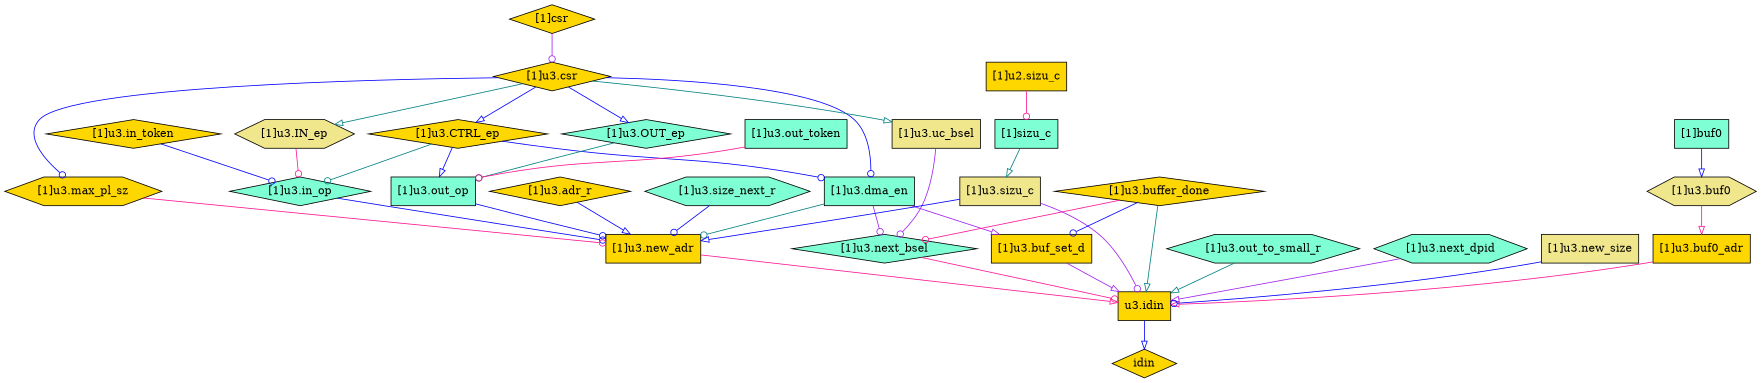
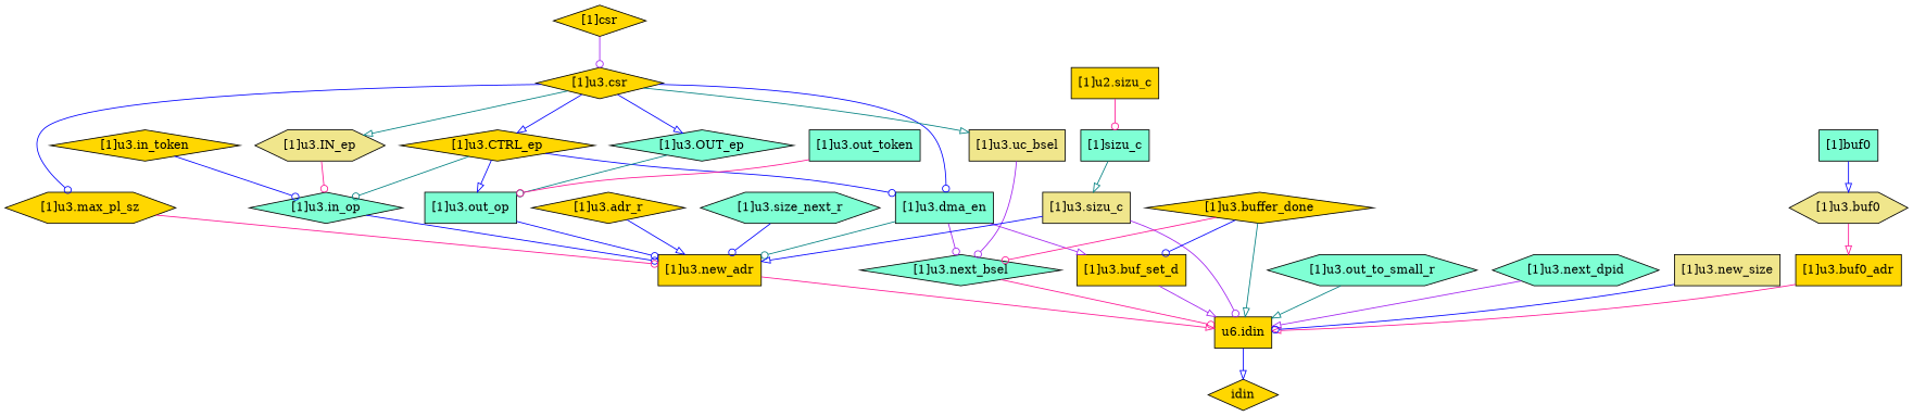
  strict digraph {
    node [complexity=21 fillcolor=gold rank=0.0 shape=box style=filled]
    edge [arrowhead=odot color=blue]
    "[1]u3.in_token" [complexity=25 importance=0.0377311060575 rank=0.0015092442423 shape=diamond]
    "[1]u3.in_op" [fillcolor=aquamarine importance=0.0359562829936 rank=0.00171220395207 shape=diamond]
    "[1]u3.new_adr" [complexity=9 importance=0.0340829908508 rank=0.00378699898343]
-   "u3.idin" [complexity=0 importance=0.0152610754905]
+   "u3.idin" [complexity=0 importance=0.0152610754905 label="u6.idin"]
    "[1]u3.buf0" [complexity=12 fillcolor=khaki importance=0.0341699047002 rank=0.00284749205835 shape=hexagon]
    "[1]u3.buf0_adr" [complexity=9 importance=0.0321802318537 rank=0.00357558131708]
    idin [complexity=0 importance=0.00597160138005 shape=diamond]
    "[1]u3.dma_en" [fillcolor=aquamarine importance=0.0354384893958 rank=0.00168754711409]
    "[1]u3.next_bsel" [complexity=3 fillcolor=aquamarine importance=0.0172049642725 rank=0.00573498809083 shape=diamond]
    "[1]u3.buf_set_d" [complexity=1 importance=0.0474760277545 rank=0.0474760277545]
    "[1]u3.CTRL_ep" [complexity=24 importance=0.0367743439427 rank=0.00153226433094 shape=diamond]
    "[1]u3.out_op" [fillcolor=aquamarine importance=0.036514085225 rank=0.00173876596309]
    "[1]u3.csr" [complexity=23 importance=0.0374085182442 rank=0.00162645731497 shape=diamond]
    "[1]u3.max_pl_sz" [importance=0.0354188453977 rank=0.0016866116856 shape=hexagon]
    "[1]u3.uc_bsel" [complexity=8 fillcolor=khaki importance=0.0185408188194 rank=0.00231760235242]
    "[1]u3.IN_ep" [complexity=25 fillcolor=khaki importance=0.0372921375404 rank=0.00149168550162 shape=hexagon]
    "[1]u3.OUT_ep" [complexity=25 fillcolor=aquamarine importance=0.0378499397718 rank=0.00151399759087 shape=diamond]
    "[1]u3.out_token" [complexity=25 fillcolor=aquamarine importance=0.0384169474629 rank=0.00153667789852]
    "[1]csr" [complexity=23 importance=0.0387349875583 rank=0.00168412989384 shape=diamond]
    "[1]buf0" [complexity=12 fillcolor=aquamarine importance=0.0354963740143 rank=0.00295803116786]
    "[1]u3.adr_r" [importance=0.0358870637977 rank=0.00170890779989 shape=diamond]
    "[1]sizu_c" [fillcolor=aquamarine importance=0.038694929519 rank=0.00184261569138]
    "[1]u3.sizu_c" [fillcolor=khaki importance=0.0365046642475 rank=0.00173831734512]
    "[1]u3.out_to_small_r" [complexity=13 fillcolor=aquamarine importance=0.0630006846283 rank=0.00484620650987 shape=hexagon]
    "[1]u2.sizu_c" [importance=0.042149485063 rank=0.00200711833633]
    "[1]u3.next_dpid" [complexity=3 fillcolor=aquamarine importance=0.0207758510763 rank=0.00692528369211 shape=hexagon]
    "[1]u3.new_size" [complexity=5 fillcolor=khaki importance=0.0179160752325 rank=0.0035832150465]
    "[1]u3.buffer_done" [complexity=3 importance=0.0500640750736 rank=0.0166880250245 shape=diamond]
    "[1]u3.size_next_r" [fillcolor=aquamarine importance=0.0358136810182 rank=0.00170541338182 shape=hexagon]
    "[1]u3.in_token" -> "[1]u3.in_op"
    "[1]u3.in_op" -> "[1]u3.new_adr"
    "[1]u3.new_adr" -> "u3.idin" [arrowhead=onormal color=deeppink]
    "u3.idin" -> idin [arrowhead=onormal]
    "[1]u3.buf0" -> "[1]u3.buf0_adr" [arrowhead=onormal color=deeppink]
    "[1]u3.buf0_adr" -> "u3.idin" [arrowhead=onormal color=deeppink]
    "[1]u3.dma_en" -> "[1]u3.new_adr" [color=teal]
    "[1]u3.dma_en" -> "[1]u3.next_bsel" [color=purple]
    "[1]u3.dma_en" -> "[1]u3.buf_set_d" [arrowhead=onormal color=purple]
    "[1]u3.next_bsel" -> "u3.idin" [color=deeppink]
    "[1]u3.buf_set_d" -> "u3.idin" [arrowhead=onormal color=purple]
    "[1]u3.CTRL_ep" -> "[1]u3.in_op" [color=teal]
    "[1]u3.CTRL_ep" -> "[1]u3.dma_en"
    "[1]u3.CTRL_ep" -> "[1]u3.out_op" [arrowhead=onormal]
    "[1]u3.out_op" -> "[1]u3.new_adr"
    "[1]u3.csr" -> "[1]u3.dma_en"
    "[1]u3.csr" -> "[1]u3.CTRL_ep" [arrowhead=onormal]
    "[1]u3.csr" -> "[1]u3.max_pl_sz"
    "[1]u3.csr" -> "[1]u3.uc_bsel" [arrowhead=onormal color=teal]
    "[1]u3.csr" -> "[1]u3.IN_ep" [arrowhead=onormal color=teal]
    "[1]u3.csr" -> "[1]u3.OUT_ep" [arrowhead=onormal]
    "[1]u3.max_pl_sz" -> "[1]u3.new_adr" [color=deeppink]
    "[1]u3.uc_bsel" -> "[1]u3.next_bsel" [color=purple]
    "[1]u3.IN_ep" -> "[1]u3.in_op" [color=deeppink]
    "[1]u3.OUT_ep" -> "[1]u3.out_op" [color=teal]
    "[1]u3.out_token" -> "[1]u3.out_op" [color=deeppink]
    "[1]csr" -> "[1]u3.csr" [color=purple]
    "[1]buf0" -> "[1]u3.buf0" [arrowhead=onormal]
    "[1]u3.adr_r" -> "[1]u3.new_adr" [arrowhead=onormal]
    "[1]sizu_c" -> "[1]u3.sizu_c" [arrowhead=onormal color=teal]
    "[1]u3.sizu_c" -> "[1]u3.new_adr" [arrowhead=onormal]
    "[1]u3.sizu_c" -> "u3.idin" [color=purple]
    "[1]u3.out_to_small_r" -> "u3.idin" [arrowhead=onormal color=teal]
    "[1]u2.sizu_c" -> "[1]sizu_c" [color=deeppink]
    "[1]u3.next_dpid" -> "u3.idin" [arrowhead=onormal color=purple]
    "[1]u3.new_size" -> "u3.idin"
    "[1]u3.buffer_done" -> "u3.idin" [arrowhead=onormal color=teal]
    "[1]u3.buffer_done" -> "[1]u3.next_bsel" [color=deeppink]
    "[1]u3.buffer_done" -> "[1]u3.buf_set_d"
    "[1]u3.size_next_r" -> "[1]u3.new_adr"
  }
